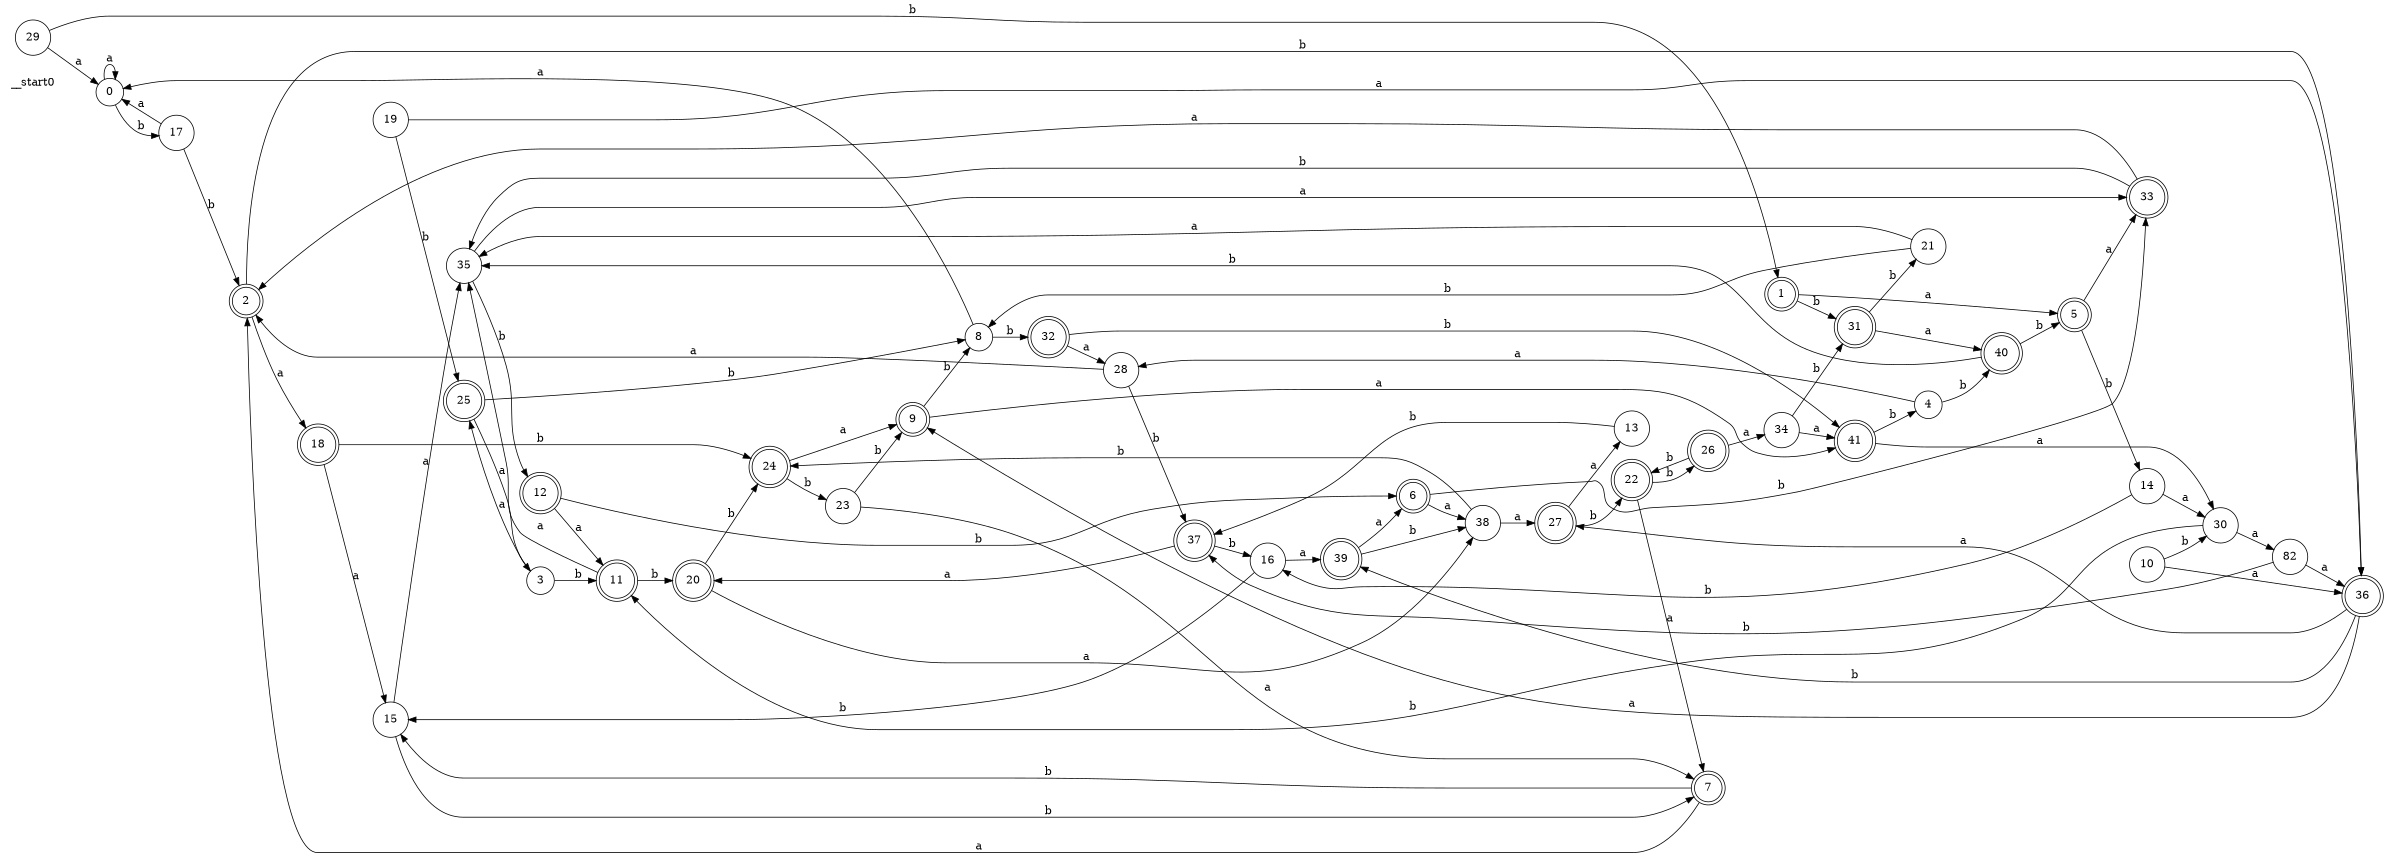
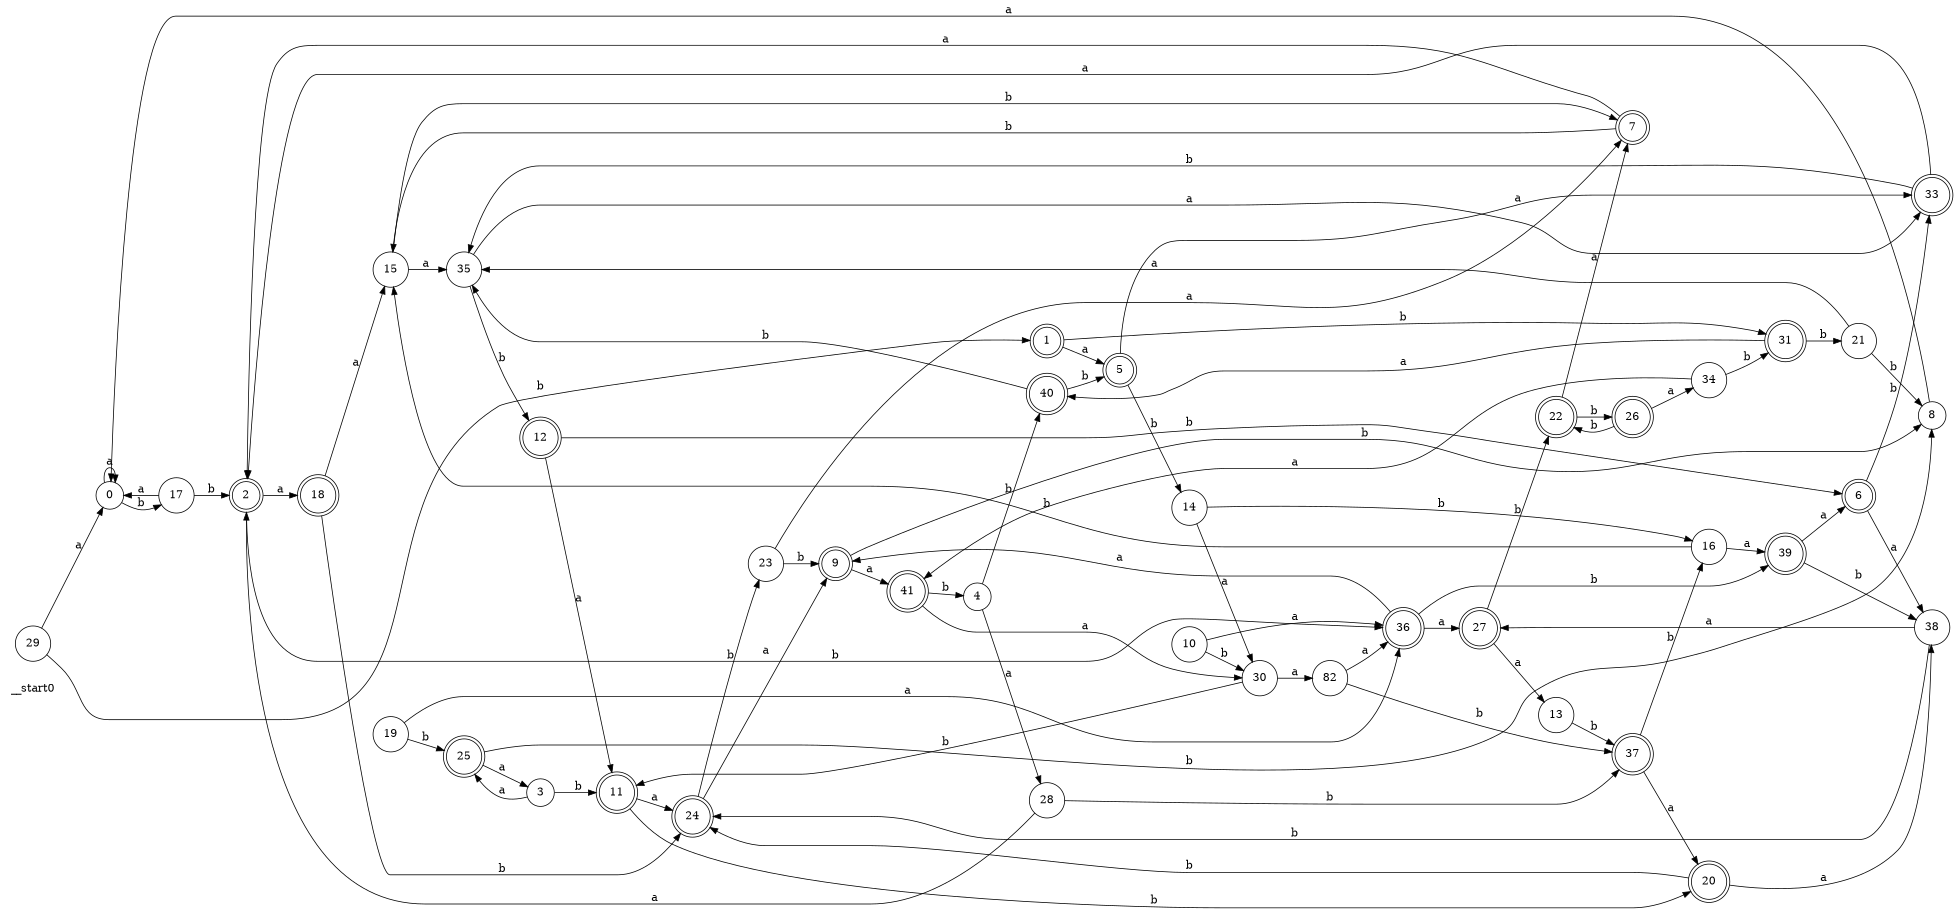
  digraph {
    rankdir=LR
    node [shape=doublecircle color=black fillcolor=white style="rounded,filled"]
    __start0 [shape=none color="" fillcolor="" style=""]
    n2 [label=0 shape=circle style=filled]
    n3 [label=17 shape=circle style=filled]
    n4 [label=2]
    n5 [label=1]
    n6 [label=5]
    n7 [label=31]
    n8 [label=14 shape=circle style=filled]
    n9 [label=33]
    n10 [label=40]
    n11 [label=21 shape=circle style=filled]
    n12 [label=18]
    n13 [label=36]
    n14 [label=15 shape=circle style=filled]
    n15 [label=24]
    n16 [label=9]
    n17 [label=39]
    n18 [label=27]
    n19 [label=3 shape=circle style=filled]
    n20 [label=11]
    n21 [label=25]
    n22 [label=20]
    n23 [label=8 shape=circle style=filled]
    n24 [label=4 shape=circle style=filled]
    n25 [label=28 shape=circle style=filled]
    n26 [label=37]
    n27 [label=35 shape=circle style=filled]
    n28 [label=30 shape=circle style=filled]
    n29 [label=16 shape=circle style=filled]
    n30 [label=6]
    n31 [label=38 shape=circle style=filled]
    n32 [label=7]
-   n33 [label=32]
    n34 [label=41]
    n35 [label=10 shape=circle style=filled]
    n36 [label=82 shape=circle style=filled]
    n37 [label=23 shape=circle style=filled]
    n38 [label=12]
    n39 [label=13 shape=circle style=filled]
    n40 [label=19 shape=circle style=filled]
    n41 [label=22]
    n42 [label=26]
    n43 [label=34 shape=circle style=filled]
    n44 [label=29 shape=circle style=filled]
    n2 -> n2 [label=a]
    n2 -> n3 [label=b]
    n3 -> n2 [label=a]
    n3 -> n4 [label=b]
    n4 -> n12 [label=a]
    n4 -> n13 [label=b]
    n5 -> n6 [label=a]
    n5 -> n7 [label=b]
    n6 -> n8 [label=b]
    n6 -> n9 [label=a]
    n7 -> n10 [label=a]
    n7 -> n11 [label=b]
    n8 -> n28 [label=a]
    n8 -> n29 [label=b]
    n9 -> n4 [label=a]
    n9 -> n27 [label=b]
    n10 -> n6 [label=b]
    n10 -> n27 [label=b]
    n11 -> n23 [label=b]
    n11 -> n27 [label=a]
    n12 -> n14 [label=a]
    n12 -> n15 [label=b]
    n13 -> n16 [label=a]
    n13 -> n17 [label=b]
    n13 -> n18 [label=a]
    n14 -> n27 [label=a]
    n14 -> n32 [label=b]
    n15 -> n16 [label=a]
    n15 -> n37 [label=b]
    n16 -> n23 [label=b]
    n16 -> n34 [label=a]
    n17 -> n30 [label=a]
    n17 -> n31 [label=b]
    n18 -> n39 [label=a]
    n18 -> n41 [label=b]
    n19 -> n20 [label=b]
    n19 -> n21 [label=a]
-   n20 -> n27 [label=a]
+   n20 -> n15 [label=a]
    n20 -> n22 [label=b]
    n21 -> n19 [label=a]
    n21 -> n23 [label=b]
    n22 -> n15 [label=b]
    n22 -> n31 [label=a]
    n23 -> n2 [label=a]
-   n23 -> n33 [label=b]
    n24 -> n10 [label=b]
    n24 -> n25 [label=a]
    n25 -> n4 [label=a]
    n25 -> n26 [label=b]
    n26 -> n22 [label=a]
    n26 -> n29 [label=b]
    n27 -> n9 [label=a]
    n27 -> n38 [label=b]
    n28 -> n20 [label=b]
    n28 -> n36 [label=a]
    n29 -> n14 [label=b]
    n29 -> n17 [label=a]
    n30 -> n9 [label=b]
    n30 -> n31 [label=a]
    n31 -> n15 [label=b]
    n31 -> n18 [label=a]
    n32 -> n4 [label=a]
    n32 -> n14 [label=b]
-   n33 -> n25 [label=a]
-   n33 -> n34 [label=b]
    n34 -> n24 [label=b]
    n34 -> n28 [label=a]
    n35 -> n13 [label=a]
    n35 -> n28 [label=b]
    n36 -> n13 [label=a]
    n36 -> n26 [label=b]
    n37 -> n16 [label=b]
    n37 -> n32 [label=a]
    n38 -> n20 [label=a]
    n38 -> n30 [label=b]
    n39 -> n26 [label=b]
    n40 -> n13 [label=a]
    n40 -> n21 [label=b]
    n41 -> n32 [label=a]
    n41 -> n42 [label=b]
    n42 -> n41 [label=b]
    n42 -> n43 [label=a]
    n43 -> n7 [label=b]
    n43 -> n34 [label=a]
    n44 -> n2 [label=a]
    n44 -> n5 [label=b]
  }
